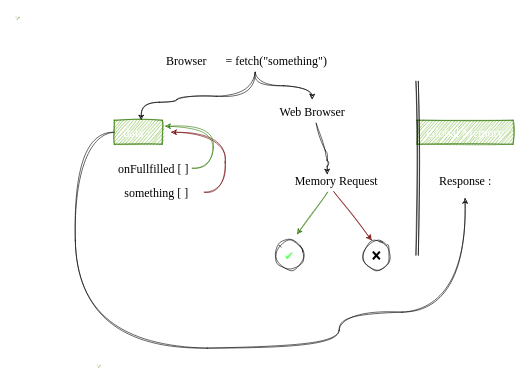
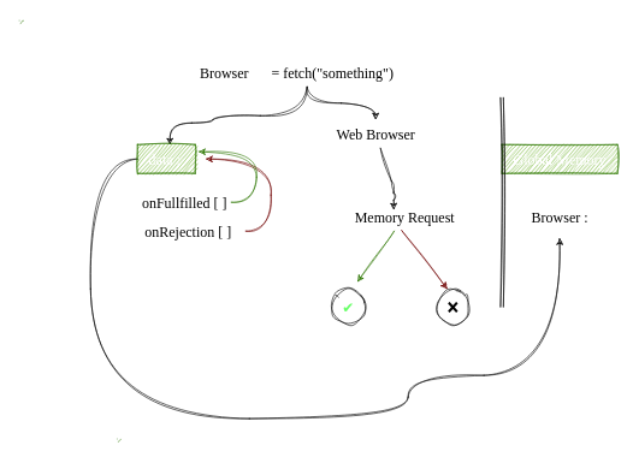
  <mxCell id="0" />
  <mxCell id="1" parent="0" />
  <mxCell id="2" value="Browser" style="text;html=1;align=center;verticalAlign=middle;resizable=0;points=[];autosize=1;strokeColor=none;fillColor=none;fontSize=20;fontFamily=Architects Daughter;sketch=1;hachureGap=4;jiggle=2;curveFitting=1;fontSource=https%3A%2F%2Ffonts.googleapis.com%2Fcss%3Ffamily%3DArchitects%2BDaughter;" vertex="1" parent="1"><mxGeometry x="255" y="80" width="110" height="40" as="geometry" /></mxCell>
  <mxCell id="3" value="" style="edgeStyle=orthogonalEdgeStyle;curved=1;sketch=1;hachureGap=4;jiggle=2;curveFitting=1;html=1;fontFamily=Architects Daughter;fontSource=https%3A%2F%2Ffonts.googleapis.com%2Fcss%3Ffamily%3DArchitects%2BDaughter;fontSize=16;exitX=0.333;exitY=1;exitDx=0;exitDy=0;exitPerimeter=0;" edge="1" parent="1" source="5" target="12"><mxGeometry relative="1" as="geometry" /></mxCell>
  <mxCell id="4" value="" style="edgeStyle=orthogonalEdgeStyle;curved=1;sketch=1;hachureGap=4;jiggle=2;curveFitting=1;html=1;fontFamily=Architects Daughter;fontSource=https%3A%2F%2Ffonts.googleapis.com%2Fcss%3Ffamily%3DArchitects%2BDaughter;fontSize=16;entryX=0.563;entryY=0;entryDx=0;entryDy=0;entryPerimeter=0;" edge="1" parent="1" source="5" target="7"><mxGeometry relative="1" as="geometry"><Array as="points"><mxPoint x="425" y="160" /><mxPoint x="295" y="160" /><mxPoint x="295" y="170" /><mxPoint x="235" y="170" /></Array></mxGeometry></mxCell>
  <mxCell id="5" value="= fetch(&quot;something&quot;)" style="text;html=1;align=center;verticalAlign=middle;resizable=0;points=[];autosize=1;strokeColor=none;fillColor=none;fontSize=20;fontFamily=Architects Daughter;sketch=1;hachureGap=4;jiggle=2;curveFitting=1;fontSource=https%3A%2F%2Ffonts.googleapis.com%2Fcss%3Ffamily%3DArchitects%2BDaughter;" vertex="1" parent="1"><mxGeometry x="355" y="80" width="210" height="40" as="geometry" /></mxCell>
  <mxCell id="6" value="" style="edgeStyle=orthogonalEdgeStyle;curved=1;sketch=1;hachureGap=4;jiggle=2;curveFitting=1;html=1;fontFamily=Architects Daughter;fontSource=https%3A%2F%2Ffonts.googleapis.com%2Fcss%3Ffamily%3DArchitects%2BDaughter;fontSize=16;" edge="1" parent="1" source="7"><mxGeometry relative="1" as="geometry"><mxPoint x="775" y="330" as="targetPoint" /><Array as="points"><mxPoint x="125" y="220" /><mxPoint x="125" y="580" /><mxPoint x="565" y="580" /><mxPoint x="565" y="520" /><mxPoint x="775" y="520" /></Array></mxGeometry></mxCell>
  <mxCell id="7" value="data :&amp;nbsp;" style="text;html=1;align=center;verticalAlign=middle;resizable=0;points=[];autosize=1;strokeColor=#2D7600;fillColor=#60a917;fontSize=20;fontFamily=Architects Daughter;sketch=1;hachureGap=4;jiggle=2;curveFitting=1;fontSource=https%3A%2F%2Ffonts.googleapis.com%2Fcss%3Ffamily%3DArchitects%2BDaughter;fontColor=#ffffff;" vertex="1" parent="1"><mxGeometry x="190" y="200" width="80" height="40" as="geometry" /></mxCell>
  <mxCell id="8" value="onFullfilled [ ]" style="text;html=1;align=center;verticalAlign=middle;resizable=0;points=[];autosize=1;strokeColor=none;fillColor=none;fontSize=20;fontFamily=Architects Daughter;sketch=1;hachureGap=4;jiggle=2;curveFitting=1;fontSource=https%3A%2F%2Ffonts.googleapis.com%2Fcss%3Ffamily%3DArchitects%2BDaughter;" vertex="1" parent="1"><mxGeometry x="180" y="260" width="150" height="40" as="geometry" /></mxCell>
  <mxCell id="9" value="" style="edgeStyle=orthogonalEdgeStyle;curved=1;sketch=1;hachureGap=4;jiggle=2;curveFitting=1;html=1;fontFamily=Architects Daughter;fontSource=https%3A%2F%2Ffonts.googleapis.com%2Fcss%3Ffamily%3DArchitects%2BDaughter;fontSize=16;fillColor=#a20025;strokeColor=#6F0000;" edge="1" parent="1" source="10"><mxGeometry relative="1" as="geometry"><mxPoint x="285" y="220" as="targetPoint" /><Array as="points"><mxPoint x="375" y="320" /></Array></mxGeometry></mxCell>
- <mxCell id="10" value="something [ ]" style="text;html=1;align=center;verticalAlign=middle;resizable=0;points=[];autosize=1;strokeColor=none;fillColor=none;fontSize=20;fontFamily=Architects Daughter;sketch=1;hachureGap=4;jiggle=2;curveFitting=1;fontSource=https%3A%2F%2Ffonts.googleapis.com%2Fcss%3Ffamily%3DArchitects%2BDaughter;" vertex="1" parent="1"><mxGeometry x="180" y="300" width="160" height="40" as="geometry" /></mxCell>
+ <mxCell id="10" value="onRejection [ ]" style="text;html=1;align=center;verticalAlign=middle;resizable=0;points=[];autosize=1;strokeColor=none;fillColor=none;fontSize=20;fontFamily=Architects Daughter;sketch=1;hachureGap=4;jiggle=2;curveFitting=1;fontSource=https%3A%2F%2Ffonts.googleapis.com%2Fcss%3Ffamily%3DArchitects%2BDaughter;" vertex="1" parent="1"><mxGeometry x="180" y="300" width="160" height="40" as="geometry" /></mxCell>
  <mxCell id="11" value="" style="edgeStyle=none;sketch=1;hachureGap=4;jiggle=2;curveFitting=1;html=1;fontFamily=Architects Daughter;fontSource=https%3A%2F%2Ffonts.googleapis.com%2Fcss%3Ffamily%3DArchitects%2BDaughter;fontSize=16;" edge="1" parent="1" source="12"><mxGeometry relative="1" as="geometry"><mxPoint x="545" y="290" as="targetPoint" /><Array as="points"><mxPoint x="545" y="260" /><mxPoint x="545" y="270" /></Array></mxGeometry></mxCell>
  <mxCell id="12" value="Web Browser" style="text;html=1;align=center;verticalAlign=middle;resizable=0;points=[];autosize=1;strokeColor=none;fillColor=none;fontSize=20;fontFamily=Architects Daughter;sketch=1;hachureGap=4;jiggle=2;curveFitting=1;fontSource=https%3A%2F%2Ffonts.googleapis.com%2Fcss%3Ffamily%3DArchitects%2BDaughter;" vertex="1" parent="1"><mxGeometry x="440" y="165" width="160" height="40" as="geometry" /></mxCell>
  <mxCell id="13" value="" style="edgeStyle=none;sketch=1;hachureGap=4;jiggle=2;curveFitting=1;html=1;fontFamily=Architects Daughter;fontSource=https%3A%2F%2Ffonts.googleapis.com%2Fcss%3Ffamily%3DArchitects%2BDaughter;fontSize=16;fillColor=#60a917;strokeColor=#2D7600;" edge="1" parent="1" source="14"><mxGeometry relative="1" as="geometry"><mxPoint x="495" y="390" as="targetPoint" /></mxGeometry></mxCell>
  <mxCell id="14" value="Memory Request" style="text;html=1;align=center;verticalAlign=middle;resizable=0;points=[];autosize=1;strokeColor=none;fillColor=none;fontSize=20;fontFamily=Architects Daughter;sketch=1;hachureGap=4;jiggle=2;curveFitting=1;fontSource=https%3A%2F%2Ffonts.googleapis.com%2Fcss%3Ffamily%3DArchitects%2BDaughter;" vertex="1" parent="1"><mxGeometry x="465" y="280" width="190" height="40" as="geometry" /></mxCell>
  <mxCell id="15" value="&lt;font color=&quot;#66ff66&quot;&gt;✔&lt;/font&gt;" style="ellipse;whiteSpace=wrap;html=1;sketch=1;hachureGap=4;jiggle=2;curveFitting=1;fontFamily=Architects Daughter;fontSource=https%3A%2F%2Ffonts.googleapis.com%2Fcss%3Ffamily%3DArchitects%2BDaughter;fontSize=20;" vertex="1" parent="1"><mxGeometry x="460" y="400" width="45" height="50" as="geometry" /></mxCell>
  <mxCell id="16" value="❌" style="ellipse;whiteSpace=wrap;html=1;sketch=1;hachureGap=4;jiggle=2;curveFitting=1;fontFamily=Architects Daughter;fontSource=https%3A%2F%2Ffonts.googleapis.com%2Fcss%3Ffamily%3DArchitects%2BDaughter;fontSize=20;" vertex="1" parent="1"><mxGeometry x="605" y="400" width="45" height="50" as="geometry" /></mxCell>
  <mxCell id="17" value="Global Memory" style="text;html=1;align=center;verticalAlign=middle;resizable=0;points=[];autosize=1;strokeColor=#2D7600;fillColor=#60a917;fontSize=20;fontFamily=Architects Daughter;sketch=1;hachureGap=4;jiggle=2;curveFitting=1;fontSource=https%3A%2F%2Ffonts.googleapis.com%2Fcss%3Ffamily%3DArchitects%2BDaughter;fontColor=#ffffff;" vertex="1" parent="1"><mxGeometry x="695" y="200" width="160" height="40" as="geometry" /></mxCell>
- <mxCell id="18" value="Response :" style="text;html=1;align=center;verticalAlign=middle;resizable=0;points=[];autosize=1;strokeColor=none;fillColor=none;fontSize=20;fontFamily=Architects Daughter;sketch=1;hachureGap=4;jiggle=2;curveFitting=1;fontSource=https%3A%2F%2Ffonts.googleapis.com%2Fcss%3Ffamily%3DArchitects%2BDaughter;" vertex="1" parent="1"><mxGeometry x="715" y="280" width="120" height="40" as="geometry" /></mxCell>
+ <mxCell id="18" value="Browser :" style="text;html=1;align=center;verticalAlign=middle;resizable=0;points=[];autosize=1;strokeColor=none;fillColor=none;fontSize=20;fontFamily=Architects Daughter;sketch=1;hachureGap=4;jiggle=2;curveFitting=1;fontSource=https%3A%2F%2Ffonts.googleapis.com%2Fcss%3Ffamily%3DArchitects%2BDaughter;" vertex="1" parent="1"><mxGeometry x="715" y="280" width="120" height="40" as="geometry" /></mxCell>
  <mxCell id="19" value="" style="edgeStyle=orthogonalEdgeStyle;curved=1;sketch=1;hachureGap=4;jiggle=2;curveFitting=1;html=1;fontFamily=Architects Daughter;fontSource=https%3A%2F%2Ffonts.googleapis.com%2Fcss%3Ffamily%3DArchitects%2BDaughter;fontSize=16;fillColor=#60a917;strokeColor=#2D7600;" edge="1" parent="1"><mxGeometry relative="1" as="geometry"><mxPoint x="320" y="280" as="sourcePoint" /><mxPoint x="275" y="210" as="targetPoint" /><Array as="points"><mxPoint x="355" y="280" /></Array></mxGeometry></mxCell>
  <mxCell id="20" value="" style="shape=waypoint;sketch=1;size=6;pointerEvents=1;points=[];fillColor=#60a917;resizable=0;rotatable=0;perimeter=centerPerimeter;snapToPoint=1;fontSize=20;fontFamily=Architects Daughter;strokeColor=#2D7600;fontColor=#ffffff;gradientColor=none;hachureGap=4;jiggle=2;curveFitting=1;fontSource=https%3A%2F%2Ffonts.googleapis.com%2Fcss%3Ffamily%3DArchitects%2BDaughter;" vertex="1" parent="1"><mxGeometry x="155" y="600" width="20" height="20" as="geometry" /></mxCell>
  <mxCell id="21" value="" style="shape=waypoint;sketch=1;size=6;pointerEvents=1;points=[];fillColor=#60a917;resizable=0;rotatable=0;perimeter=centerPerimeter;snapToPoint=1;fontSize=20;fontFamily=Architects Daughter;strokeColor=#2D7600;fontColor=#ffffff;gradientColor=none;hachureGap=4;jiggle=2;curveFitting=1;fontSource=https%3A%2F%2Ffonts.googleapis.com%2Fcss%3Ffamily%3DArchitects%2BDaughter;" vertex="1" parent="1"><mxGeometry x="20" y="20" width="20" height="20" as="geometry" /></mxCell>
  <mxCell id="22" value="" style="edgeStyle=none;orthogonalLoop=1;jettySize=auto;html=1;sketch=1;hachureGap=4;jiggle=2;curveFitting=1;fontFamily=Architects Daughter;fontSource=https%3A%2F%2Ffonts.googleapis.com%2Fcss%3Ffamily%3DArchitects%2BDaughter;fontSize=16;shape=link;" edge="1" parent="1"><mxGeometry width="100" relative="1" as="geometry"><mxPoint x="695" y="135" as="sourcePoint" /><mxPoint x="695" y="425" as="targetPoint" /><Array as="points" /></mxGeometry></mxCell>
  <mxCell id="23" value="" style="edgeStyle=none;orthogonalLoop=1;jettySize=auto;html=1;sketch=1;hachureGap=4;jiggle=2;curveFitting=1;fontFamily=Architects Daughter;fontSource=https%3A%2F%2Ffonts.googleapis.com%2Fcss%3Ffamily%3DArchitects%2BDaughter;fontSize=16;exitX=0.479;exitY=0.975;exitDx=0;exitDy=0;exitPerimeter=0;entryX=0.311;entryY=0;entryDx=0;entryDy=0;entryPerimeter=0;fillColor=#a20025;strokeColor=#6F0000;" edge="1" parent="1" source="14" target="16"><mxGeometry width="80" relative="1" as="geometry"><mxPoint x="485" y="390" as="sourcePoint" /><mxPoint x="565" y="390" as="targetPoint" /><Array as="points" /></mxGeometry></mxCell>
